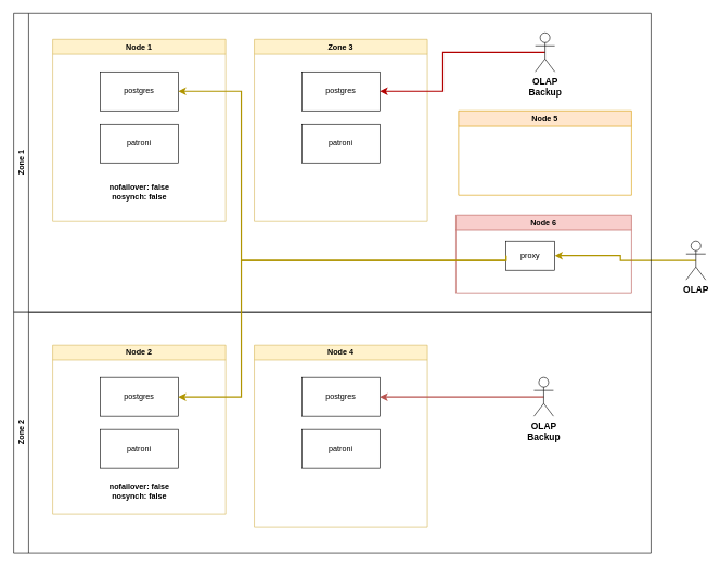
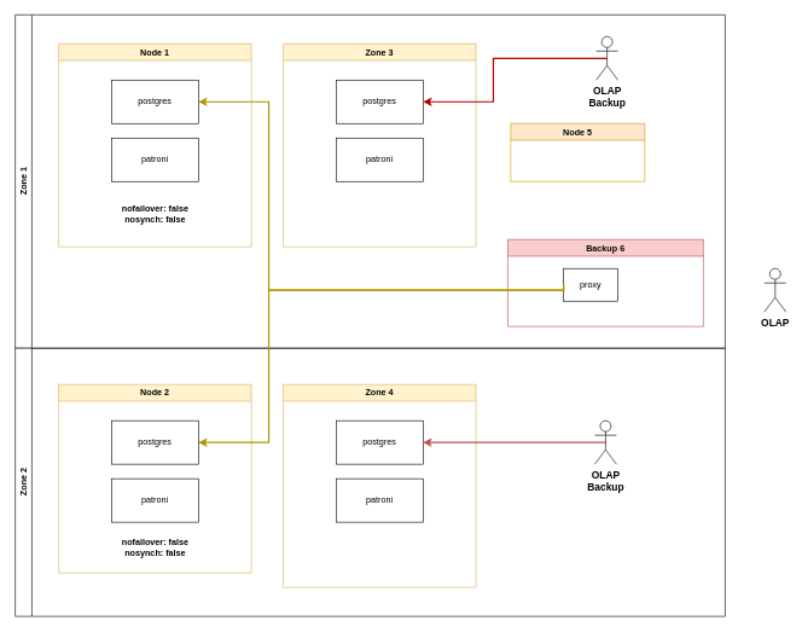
  <mxCell id="0" />
  <mxCell id="1" parent="0" />
- <mxCell id="2" style="edgeStyle=orthogonalEdgeStyle;rounded=0;orthogonalLoop=1;jettySize=auto;html=1;exitX=0.5;exitY=0.5;exitDx=0;exitDy=0;exitPerimeter=0;entryX=1;entryY=0.5;entryDx=0;entryDy=0;fillColor=#e3c800;strokeColor=#B09500;strokeWidth=2;" edge="1" parent="1" source="3" target="14"><mxGeometry relative="1" as="geometry" /></mxCell>
  <mxCell id="3" value="&lt;b style=&quot;font-size: 14px;&quot;&gt;OLAP&lt;br&gt;&lt;/b&gt;" style="shape=umlActor;verticalLabelPosition=bottom;verticalAlign=top;html=1;outlineConnect=0;" vertex="1" parent="1"><mxGeometry x="1054" y="370" width="30" height="60" as="geometry" /></mxCell>
  <mxCell id="4" value="Zone 1" style="swimlane;horizontal=0;whiteSpace=wrap;html=1;" vertex="1" parent="1"><mxGeometry x="20" width="980" height="460" as="geometry" y="20" /></mxCell>
  <mxCell id="5" value="Node 1" style="swimlane;whiteSpace=wrap;html=1;fillColor=#fff2cc;strokeColor=#d6b656;" vertex="1" parent="4"><mxGeometry x="60" y="40" width="266" height="280" as="geometry" /></mxCell>
  <mxCell id="6" value="postgres" style="rounded=0;whiteSpace=wrap;html=1;" vertex="1" parent="5"><mxGeometry x="73" y="50" width="120" height="60" as="geometry" /></mxCell>
  <mxCell id="7" value="patroni" style="rounded=0;whiteSpace=wrap;html=1;" vertex="1" parent="5"><mxGeometry x="73" y="130" width="120" height="60" as="geometry" /></mxCell>
  <mxCell id="8" value="&lt;b&gt;nofailover: false&lt;br&gt;nosynch: false&lt;/b&gt;" style="text;html=1;strokeColor=none;fillColor=none;align=center;verticalAlign=middle;whiteSpace=wrap;rounded=0;" vertex="1" parent="5"><mxGeometry x="84.5" y="220" width="97" height="30" as="geometry" /></mxCell>
  <mxCell id="9" value="Zone 3" style="swimlane;whiteSpace=wrap;html=1;fillColor=#fff2cc;strokeColor=#d6b656;" vertex="1" parent="4"><mxGeometry x="370" y="40" width="266" height="280" as="geometry" /></mxCell>
  <mxCell id="10" value="postgres" style="rounded=0;whiteSpace=wrap;html=1;" vertex="1" parent="9"><mxGeometry x="73" y="50" width="120" height="60" as="geometry" /></mxCell>
  <mxCell id="11" value="patroni" style="rounded=0;whiteSpace=wrap;html=1;" vertex="1" parent="9"><mxGeometry x="73" y="130" width="120" height="60" as="geometry" /></mxCell>
- <mxCell id="12" value="Node 5" style="swimlane;whiteSpace=wrap;html=1;fillColor=#ffe6cc;strokeColor=#d79b00;" vertex="1" parent="4"><mxGeometry x="684" y="150" width="266" height="130" as="geometry" /></mxCell>
- <mxCell id="13" value="Node 6" style="swimlane;whiteSpace=wrap;html=1;fillColor=#f8cecc;strokeColor=#b85450;" vertex="1" parent="4"><mxGeometry x="680" y="310" width="270" height="120" as="geometry" /></mxCell>
+ <mxCell id="12" value="Node 5" style="swimlane;whiteSpace=wrap;html=1;fillColor=#ffe6cc;strokeColor=#d79b00;" vertex="1" parent="4"><mxGeometry x="684" y="150" width="185" height="80" as="geometry" /></mxCell>
+ <mxCell id="13" value="Backup 6" style="swimlane;whiteSpace=wrap;html=1;fillColor=#f8cecc;strokeColor=#b85450;" vertex="1" parent="4"><mxGeometry x="680" y="310" width="270" height="120" as="geometry" /></mxCell>
  <mxCell id="14" value="proxy" style="rounded=0;whiteSpace=wrap;html=1;" vertex="1" parent="13"><mxGeometry x="77" y="40" width="75" height="45" as="geometry" /></mxCell>
  <mxCell id="15" style="edgeStyle=orthogonalEdgeStyle;rounded=0;orthogonalLoop=1;jettySize=auto;html=1;exitX=0;exitY=0.5;exitDx=0;exitDy=0;entryX=1;entryY=0.5;entryDx=0;entryDy=0;strokeWidth=2;fillColor=#e3c800;strokeColor=#B09500;jumpStyle=arc;" edge="1" parent="4" source="14" target="6"><mxGeometry relative="1" as="geometry"><Array as="points"><mxPoint x="350" y="380" /><mxPoint x="350" y="120" /></Array></mxGeometry></mxCell>
  <mxCell id="16" style="edgeStyle=orthogonalEdgeStyle;rounded=0;orthogonalLoop=1;jettySize=auto;html=1;exitX=0.5;exitY=0.5;exitDx=0;exitDy=0;exitPerimeter=0;entryX=1;entryY=0.5;entryDx=0;entryDy=0;fillColor=#e51400;strokeColor=#B20000;strokeWidth=2;jumpStyle=none;" edge="1" parent="4" source="17" target="10"><mxGeometry relative="1" as="geometry"><Array as="points"><mxPoint x="660" y="60" /><mxPoint x="660" y="120" /></Array></mxGeometry></mxCell>
  <mxCell id="17" value="&lt;b style=&quot;font-size: 14px;&quot;&gt;OLAP&lt;br&gt;Backup&lt;br&gt;&lt;/b&gt;" style="shape=umlActor;verticalLabelPosition=bottom;verticalAlign=top;html=1;outlineConnect=0;" vertex="1" parent="4"><mxGeometry x="802" y="30" width="30" height="60" as="geometry" /></mxCell>
  <mxCell id="18" value="Zone 2" style="swimlane;horizontal=0;whiteSpace=wrap;html=1;" vertex="1" parent="1"><mxGeometry x="20" y="480" width="980" height="370" as="geometry" /></mxCell>
  <mxCell id="19" value="Node 2" style="swimlane;whiteSpace=wrap;html=1;fillColor=#fff2cc;strokeColor=#d6b656;" vertex="1" parent="18"><mxGeometry x="60" y="50" width="266" height="260" as="geometry" /></mxCell>
  <mxCell id="20" value="postgres" style="rounded=0;whiteSpace=wrap;html=1;" vertex="1" parent="19"><mxGeometry x="73" y="50" width="120" height="60" as="geometry" /></mxCell>
  <mxCell id="21" value="patroni" style="rounded=0;whiteSpace=wrap;html=1;" vertex="1" parent="19"><mxGeometry x="73" y="130" width="120" height="60" as="geometry" /></mxCell>
  <mxCell id="22" value="&lt;b&gt;nofailover: false&lt;br&gt;nosynch: false&lt;/b&gt;" style="text;html=1;strokeColor=none;fillColor=none;align=center;verticalAlign=middle;whiteSpace=wrap;rounded=0;" vertex="1" parent="19"><mxGeometry x="84.5" y="210" width="97" height="30" as="geometry" /></mxCell>
- <mxCell id="23" value="Node 4" style="swimlane;whiteSpace=wrap;html=1;fillColor=#fff2cc;strokeColor=#d6b656;" vertex="1" parent="18"><mxGeometry x="370" y="50" width="266" height="280" as="geometry" /></mxCell>
+ <mxCell id="23" value="Zone 4" style="swimlane;whiteSpace=wrap;html=1;fillColor=#fff2cc;strokeColor=#d6b656;" vertex="1" parent="18"><mxGeometry x="370" y="50" width="266" height="280" as="geometry" /></mxCell>
  <mxCell id="24" value="postgres" style="rounded=0;whiteSpace=wrap;html=1;" vertex="1" parent="23"><mxGeometry x="73" y="50" width="120" height="60" as="geometry" /></mxCell>
  <mxCell id="25" value="patroni" style="rounded=0;whiteSpace=wrap;html=1;" vertex="1" parent="23"><mxGeometry x="73" y="130" width="120" height="60" as="geometry" /></mxCell>
  <mxCell id="26" style="edgeStyle=orthogonalEdgeStyle;rounded=0;orthogonalLoop=1;jettySize=auto;html=1;exitX=0.5;exitY=0.5;exitDx=0;exitDy=0;exitPerimeter=0;entryX=1;entryY=0.5;entryDx=0;entryDy=0;strokeWidth=2;fillColor=#f8cecc;strokeColor=#b85450;" edge="1" parent="18" source="27" target="24"><mxGeometry relative="1" as="geometry" /></mxCell>
  <mxCell id="27" value="&lt;b style=&quot;font-size: 14px;&quot;&gt;OLAP&lt;br&gt;Backup&lt;br&gt;&lt;/b&gt;" style="shape=umlActor;verticalLabelPosition=bottom;verticalAlign=top;html=1;outlineConnect=0;" vertex="1" parent="18"><mxGeometry x="800" y="100" width="30" height="60" as="geometry" /></mxCell>
  <mxCell id="28" style="edgeStyle=orthogonalEdgeStyle;rounded=0;orthogonalLoop=1;jettySize=auto;html=1;exitX=0;exitY=0.5;exitDx=0;exitDy=0;entryX=1;entryY=0.5;entryDx=0;entryDy=0;fillColor=#e3c800;strokeColor=#B09500;strokeWidth=2;jumpStyle=arc;" edge="1" parent="1" source="14" target="20"><mxGeometry relative="1" as="geometry"><Array as="points"><mxPoint x="370" y="400" /><mxPoint x="370" y="610" /></Array></mxGeometry></mxCell>
